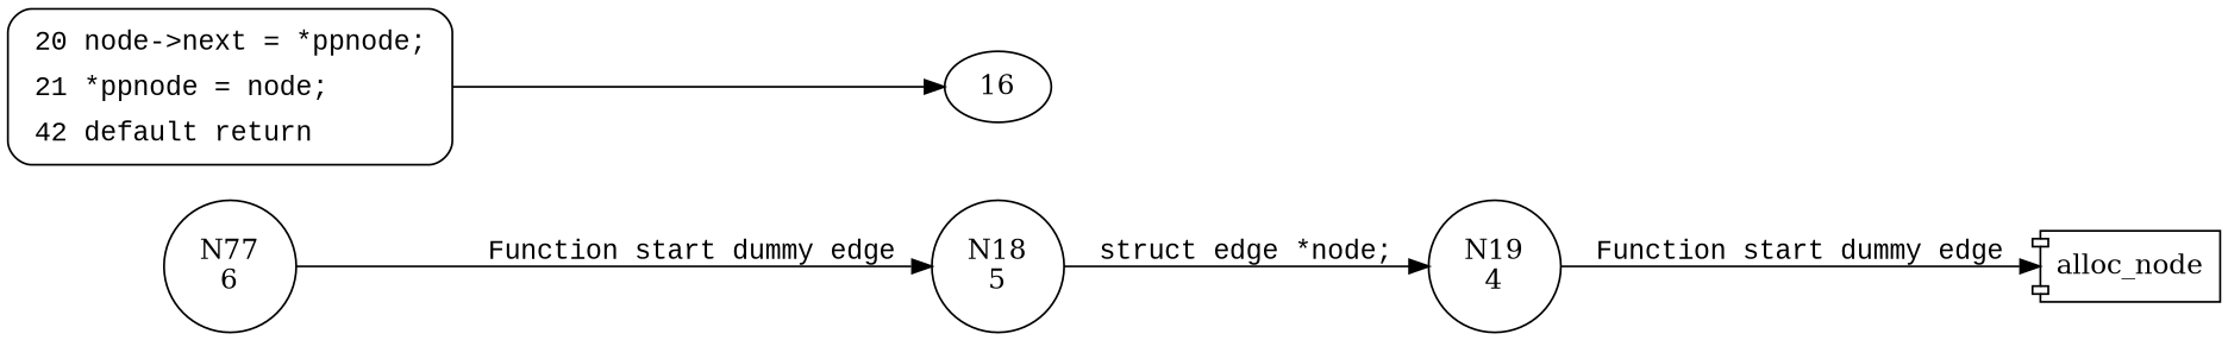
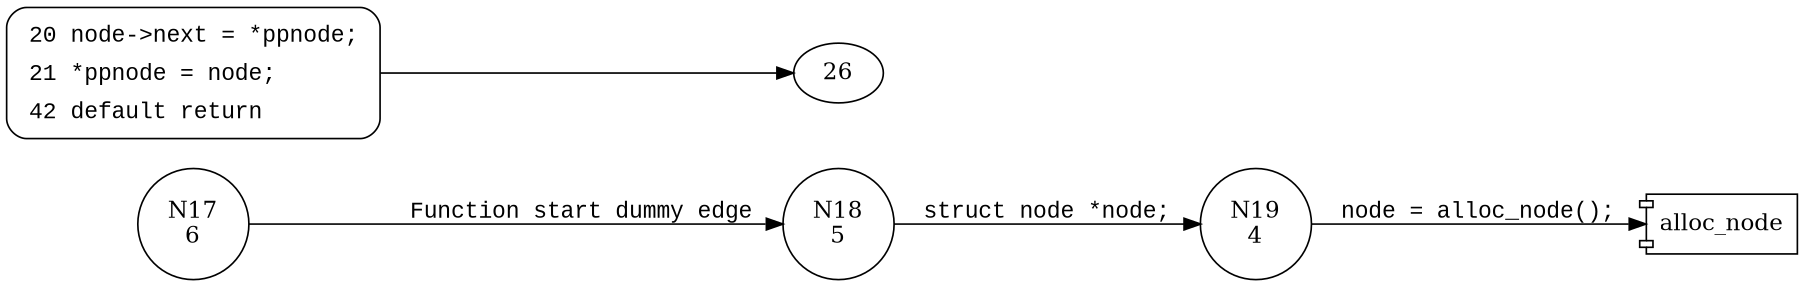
  digraph {
    rankdir=LR
    node [shape=circle]
    edge [fontname="Courier New"]
-   n1 [label="N77\n6"]
+   n1 [label="N17\n6"]
    n2 [label="N18\n5"]
    n3 [label="N19\n4"]
    n4 [label=alloc_node shape=component]
    n5 [fillcolor=white fontname="Courier New" label=<<table border="0" cellborder="0" cellpadding="3" bgcolor="white"><tr><td align="right">20</td><td align="left">node-&gt;next = *ppnode;</td></tr><tr><td align="right">21</td><td align="left">*ppnode = node;</td></tr><tr><td align="right">42</td><td align="left">default return</td></tr></table>> penwidth=1 shape=Mrecord style="filled,bold"]
-   16 [shape=""]
+   16 [label=26 shape=""]
    n1 -> n2 [label="Function start dummy edge"]
-   n2 -> n3 [label="struct edge *node;"]
-   n3 -> n4 [label="Function start dummy edge"]
+   n2 -> n3 [label="struct node *node;"]
+   n3 -> n4 [label="node = alloc_node();"]
    n5 -> 16 [fontname=""]
  }
